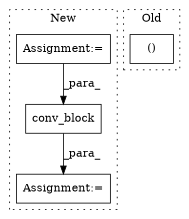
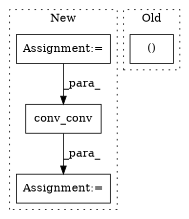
  digraph {
    node [a=7 l=1 shape=box]
-   n1 [a=32 l="11,1" label=conv_block s="3546,3595"]
+   n1 [a=32 l="11,1" label=conv_conv s="3546,3595"]
    n2 [label="Assignment:=" s=3545]
    n3 [label="Assignment:=" s=3366]
    n4 [a=106 l=39 label="()" s=1775]
    subgraph cluster_1 {
      label=New
      style=dotted
      n1
      n2
      n3
    }
    subgraph cluster_2 {
      label=Old
      style=dotted
      n4
    }
    n1 -> n2 [label=_para_]
    n3 -> n1 [label=_para_]
  }
